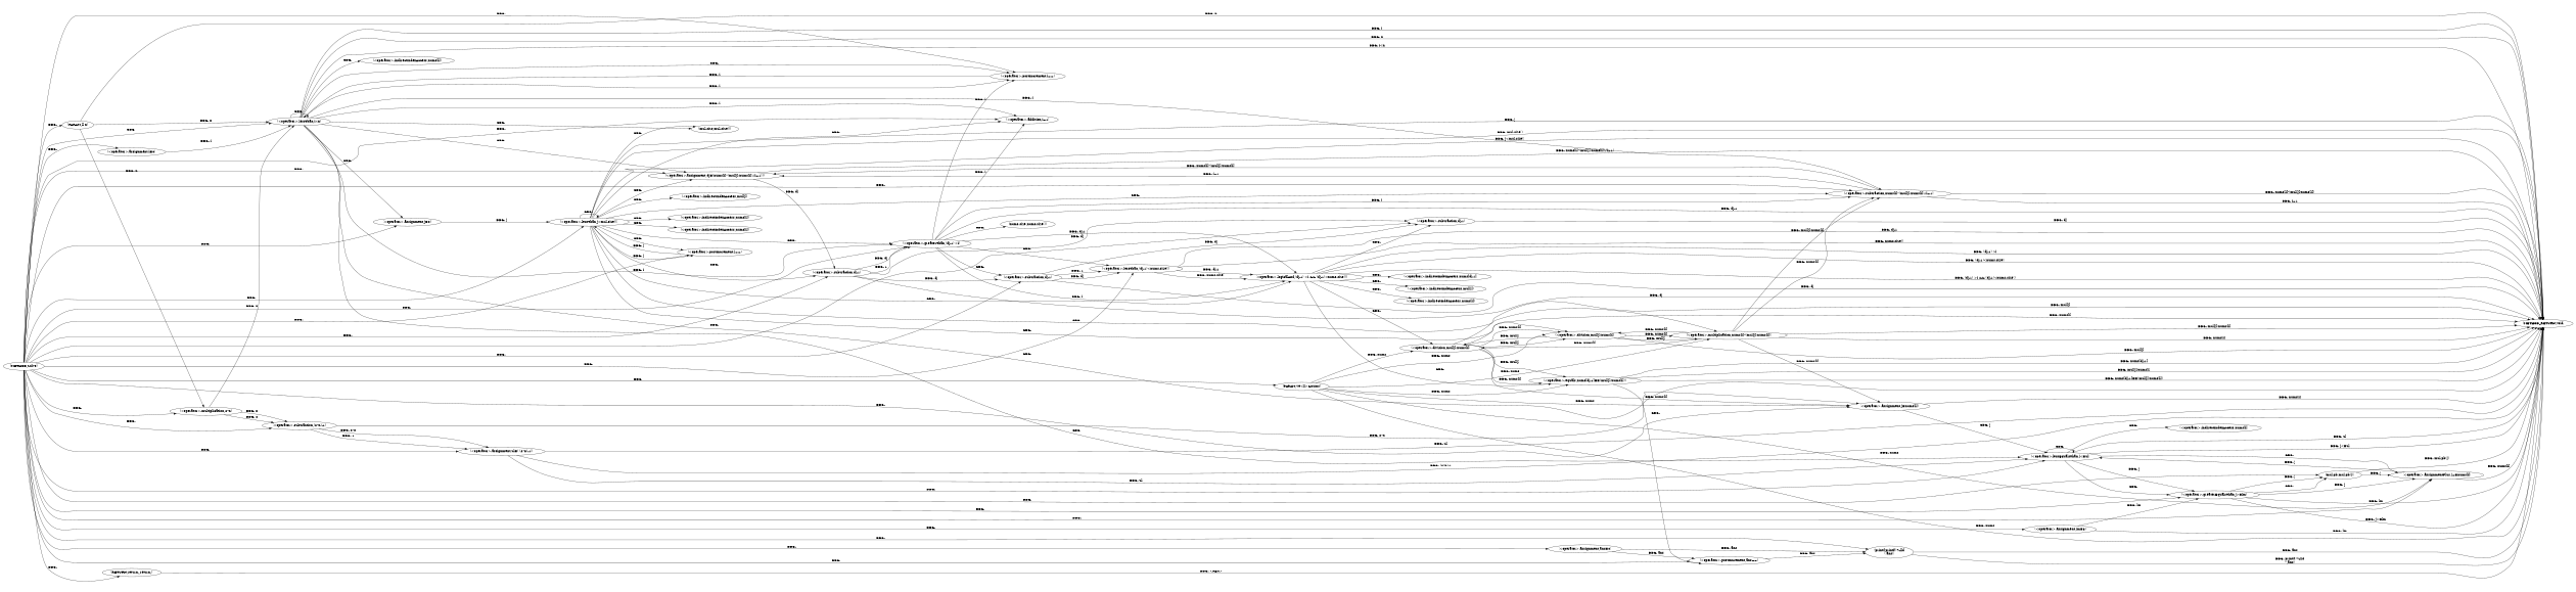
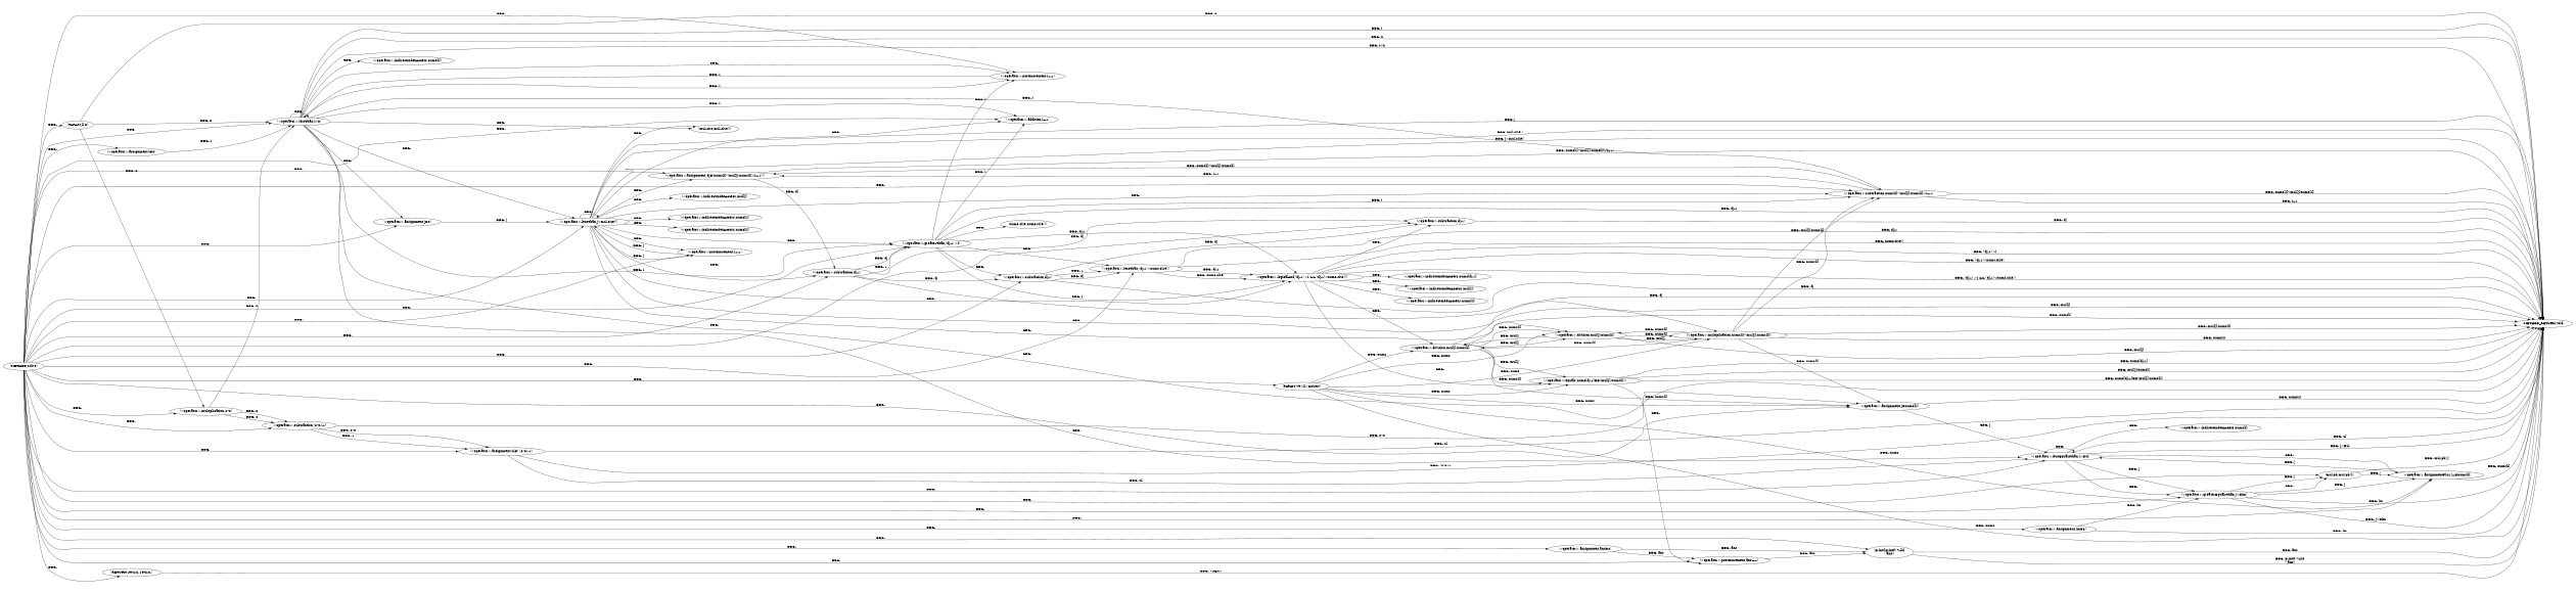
  digraph {
    rankdir=LR
    n1 [label="(METHOD,Solve)"]
    n2 [label="(PARAM,ll n)"]
    n3 [label="(PARAM,ve<ll>&nums)"]
    n4 [label="(<operator>.assignment,ans=0)"]
    n5 [label="(<operator>.assignment,lm=3)"]
    n6 [label="(<operator>.assignment,ul=( (2*n)-1))"]
    n7 [label="(printf,printf(\"%lld\n\",ans))"]
    n8 [label="(RETURN,return;,return;)"]
    n9 [label="(<operator>.assignment,i=0)"]
    n10 [label="(<operator>.lessThan,i<n)"]
    n11 [label="(<operator>.postIncrement,i++)"]
    n12 [label="(<operator>.subtraction,(2*n)-1)"]
    n13 [label="(<operator>.multiplication,2*n)"]
    n14 [label="(<operator>.assignment,j=nums[i])"]
    n15 [label="(<operator>.lessEqualsThan,j<=ul)"]
    n16 [label="(<operator>.assignmentPlus,j+=nums[i])"]
    n17 [label="(<operator>.assignment,j=0)"]
    n18 [label="(<operator>.lessThan,j<mul.size())"]
    n19 [label="(<operator>.postIncrement,j++)"]
    n20 [label="(<operator>.assignment,dj=(nums[i]*(mul[j]/nums[i])-(i+1)))"]
    n21 [label="(<operator>.greaterEqualsThan,j>=lm)"]
    n22 [label="(mul.pb,mul.pb(j))"]
    n23 [label="(<operator>.subtraction,nums[i]*(mul[j]/nums[i])-(i+1))"]
    n24 [label="(<operator>.addition,i+1)"]
    n25 [label="(<operator>.greaterThan,(dj-1) >i)"]
    n26 [label="(<operator>.lessThan,(dj-1)<nums.size())"]
    n27 [label="(<operator>.postIncrement,ans++)"]
    n28 [label="(<operator>.subtraction,dj-1)"]
    n29 [label="(<operator>.subtraction,dj-1)"]
    n30 [label="(<operator>.subtraction,dj-1)"]
    n31 [label="(METHOD_RETURN,void)"]
    n32 [label="(<operator>.multiplication,nums[i]*(mul[j]/nums[i]))"]
    n33 [label="(<operator>.equals,nums[dj-1]==(mul[j]/nums[i]))"]
    n34 [label="(<operator>.division,mul[j]/nums[i])"]
    n35 [label="(<operator>.division,mul[j]/nums[i])"]
    n36 [label="(<operator>.indirectIndexAccess,nums[i])"]
    n37 [label="(mul.size,mul.size())"]
    n38 [label="(<operator>.indirectIndexAccess,nums[i])"]
    n39 [label="(<operator>.logicalAnd,(dj-1) >i && (dj-1)<nums.size())"]
    n40 [label="(<operator>.indirectIndexAccess,nums[i])"]
    n41 [label="(<operator>.indirectIndexAccess,mul[j])"]
    n42 [label="(<operator>.indirectIndexAccess,nums[i])"]
    n43 [label="(nums.size,nums.size())"]
    n44 [label="(<operator>.indirectIndexAccess,nums[dj-1])"]
    n45 [label="(<operator>.indirectIndexAccess,mul[j])"]
    n46 [label="(<operator>.indirectIndexAccess,nums[i])"]
    n1 -> n2 [label="DDG: "]
    n1 -> n3 [label="DDG: "]
    n1 -> n4 [label="DDG: "]
    n1 -> n5 [label="DDG: "]
    n1 -> n6 [label="DDG: "]
    n1 -> n7 [label="DDG: "]
    n1 -> n8 [label="DDG: "]
    n1 -> n9 [label="DDG: "]
    n1 -> n10 [label="CDG: "]
    n1 -> n11 [label="DDG: "]
    n1 -> n12 [label="DDG: "]
    n1 -> n13 [label="DDG: "]
    n1 -> n14 [label="DDG: "]
    n1 -> n15 [label="DDG: "]
    n1 -> n16 [label="DDG: "]
    n1 -> n17 [label="DDG: "]
    n1 -> n18 [label="DDG: "]
    n1 -> n19 [label="DDG: "]
    n1 -> n20 [label="DDG: "]
    n1 -> n21 [label="DDG: "]
    n1 -> n22 [label="DDG: "]
    n1 -> n23 [label="DDG: "]
    n1 -> n24 [label="DDG: "]
    n1 -> n25 [label="DDG: "]
    n1 -> n26 [label="DDG: "]
    n1 -> n27 [label="DDG: "]
    n1 -> n28 [label="DDG: "]
    n1 -> n29 [label="DDG: "]
    n1 -> n30 [label="DDG: "]
    n2 -> n10 [label="DDG: n"]
    n2 -> n13 [label="DDG: n"]
    n2 -> n31 [label="DDG: n"]
    n3 -> n14 [label="DDG: nums"]
    n3 -> n16 [label="DDG: nums"]
    n3 -> n31 [label="DDG: nums"]
    n3 -> n32 [label="DDG: nums"]
    n3 -> n33 [label="DDG: nums"]
    n3 -> n34 [label="DDG: nums"]
    n3 -> n35 [label="DDG: nums"]
    n4 -> n7 [label="DDG: ans"]
    n4 -> n27 [label="DDG: ans"]
    n5 -> n21 [label="DDG: lm"]
    n5 -> n31 [label="DDG: lm"]
    n6 -> n15 [label="DDG: ul"]
    n6 -> n31 [label="DDG: ul"]
    n6 -> n31 [label="DDG: (2*n)-1"]
    n7 -> n31 [label="DDG: ans"]
    n7 -> n31 [label="DDG: printf(\"%lld\n\",ans)"]
    n8 -> n31 [label="DDG: <RET>"]
    n9 -> n10 [label="DDG: i"]
    n10 -> n10 [label="CDG: "]
    n10 -> n11 [label="DDG: i"]
    n10 -> n11 [label="CDG: "]
    n10 -> n14 [label="CDG: "]
    n10 -> n15 [label="CDG: "]
    n10 -> n17 [label="CDG: "]
-   n10 -> n20 [label="CDG: "]
+   n10 -> n18 [label="CDG: "]
    n10 -> n23 [label="DDG: i"]
    n10 -> n24 [label="DDG: i"]
    n10 -> n25 [label="DDG: i"]
    n10 -> n31 [label="DDG: i"]
    n10 -> n31 [label="DDG: n"]
    n10 -> n31 [label="DDG: i<n"]
    n10 -> n36 [label="CDG: "]
    n10 -> n37 [label="CDG: "]
    n11 -> n10 [label="DDG: i"]
    n12 -> n6 [label="DDG: 2*n"]
    n12 -> n6 [label="DDG: 1"]
    n12 -> n31 [label="DDG: 2*n"]
    n13 -> n10 [label="DDG: n"]
    n13 -> n12 [label="DDG: n"]
    n13 -> n12 [label="DDG: 2"]
    n14 -> n15 [label="CDG: j"]
    n14 -> n31 [label="DDG: nums[i]"]
    n15 -> n15 [label="CDG: "]
    n15 -> n16 [label="CDG: "]
    n15 -> n21 [label="DDG: j"]
    n15 -> n21 [label="CDG: "]
    n15 -> n31 [label="DDG: ul"]
    n15 -> n31 [label="DDG: j<=ul"]
    n15 -> n38 [label="CDG: "]
    n16 -> n15 [label="DDG: j"]
    n16 -> n31 [label="DDG: nums[i]"]
    n17 -> n18 [label="DDG: j"]
    n18 -> n18 [label="CDG: "]
    n18 -> n19 [label="DDG: j"]
    n18 -> n19 [label="CDG: "]
    n18 -> n20 [label="CDG: "]
    n18 -> n23 [label="CDG: "]
    n18 -> n24 [label="CDG: "]
    n18 -> n25 [label="CDG: "]
    n18 -> n28 [label="CDG: "]
    n18 -> n31 [label="DDG: j"]
    n18 -> n31 [label="DDG: mul.size()"]
    n18 -> n31 [label="DDG: j<mul.size()"]
    n18 -> n32 [label="CDG: "]
    n18 -> n34 [label="CDG: "]
    n18 -> n37 [label="CDG: "]
    n18 -> n39 [label="CDG: "]
    n18 -> n40 [label="CDG: "]
    n18 -> n41 [label="CDG: "]
    n18 -> n42 [label="CDG: "]
    n19 -> n18 [label="DDG: j"]
    n20 -> n28 [label="DDG: dj"]
    n20 -> n31 [label="DDG: nums[i]*(mul[j]/nums[i])-(i+1)"]
    n21 -> n16 [label="DDG: j"]
    n21 -> n22 [label="DDG: j"]
    n21 -> n22 [label="CDG: "]
    n21 -> n31 [label="DDG: lm"]
    n21 -> n31 [label="DDG: j>=lm"]
    n22 -> n16 [label="DDG: j"]
    n22 -> n31 [label="DDG: mul.pb(j)"]
    n23 -> n20 [label="DDG: nums[i]*(mul[j]/nums[i])"]
    n23 -> n20 [label="DDG: i+1"]
    n23 -> n31 [label="DDG: nums[i]*(mul[j]/nums[i])"]
    n23 -> n31 [label="DDG: i+1"]
    n25 -> n11 [label="DDG: i"]
    n25 -> n23 [label="DDG: i"]
    n25 -> n24 [label="DDG: i"]
    n25 -> n26 [label="CDG: "]
    n25 -> n29 [label="CDG: "]
    n25 -> n31 [label="DDG: dj-1"]
    n25 -> n39 [label="DDG: dj-1"]
    n25 -> n39 [label="DDG: i"]
    n25 -> n43 [label="CDG: "]
    n26 -> n31 [label="DDG: dj-1"]
    n26 -> n31 [label="DDG: nums.size()"]
    n26 -> n39 [label="DDG: nums.size()"]
    n26 -> n39 [label="DDG: dj-1"]
    n27 -> n7 [label="DDG: ans"]
    n28 -> n25 [label="DDG: 1"]
    n28 -> n25 [label="DDG: dj"]
    n28 -> n29 [label="DDG: dj"]
    n28 -> n30 [label="DDG: dj"]
    n28 -> n31 [label="DDG: dj"]
    n29 -> n26 [label="DDG: 1"]
    n29 -> n26 [label="DDG: dj"]
    n29 -> n30 [label="DDG: dj"]
    n29 -> n31 [label="DDG: dj"]
    n30 -> n31 [label="DDG: dj"]
    n32 -> n14 [label="DDG: nums[i]"]
    n32 -> n23 [label="DDG: mul[j]/nums[i]"]
    n32 -> n23 [label="DDG: nums[i]"]
    n32 -> n31 [label="DDG: nums[i]"]
    n32 -> n31 [label="DDG: mul[j]/nums[i]"]
    n32 -> n34 [label="DDG: nums[i]"]
    n32 -> n35 [label="DDG: nums[i]"]
    n33 -> n27 [label="CDG: "]
    n33 -> n31 [label="DDG: nums[dj-1]"]
    n33 -> n31 [label="DDG: mul[j]/nums[i]"]
    n33 -> n31 [label="DDG: nums[dj-1]==(mul[j]/nums[i])"]
    n34 -> n31 [label="DDG: mul[j]"]
    n34 -> n32 [label="DDG: nums[i]"]
    n34 -> n32 [label="DDG: mul[j]"]
    n34 -> n35 [label="DDG: mul[j]"]
    n35 -> n14 [label="DDG: nums[i]"]
    n35 -> n31 [label="DDG: mul[j]"]
    n35 -> n31 [label="DDG: nums[i]"]
    n35 -> n33 [label="DDG: mul[j]"]
    n35 -> n33 [label="DDG: nums[i]"]
    n35 -> n34 [label="DDG: mul[j]"]
    n35 -> n34 [label="DDG: nums[i]"]
    n39 -> n30 [label="CDG: "]
    n39 -> n31 [label="DDG: (dj-1) >i"]
    n39 -> n31 [label="DDG: (dj-1)<nums.size()"]
    n39 -> n31 [label="DDG: (dj-1) >i && (dj-1)<nums.size()"]
    n39 -> n33 [label="CDG: "]
    n39 -> n35 [label="CDG: "]
    n39 -> n44 [label="CDG: "]
    n39 -> n45 [label="CDG: "]
    n39 -> n46 [label="CDG: "]
  }
